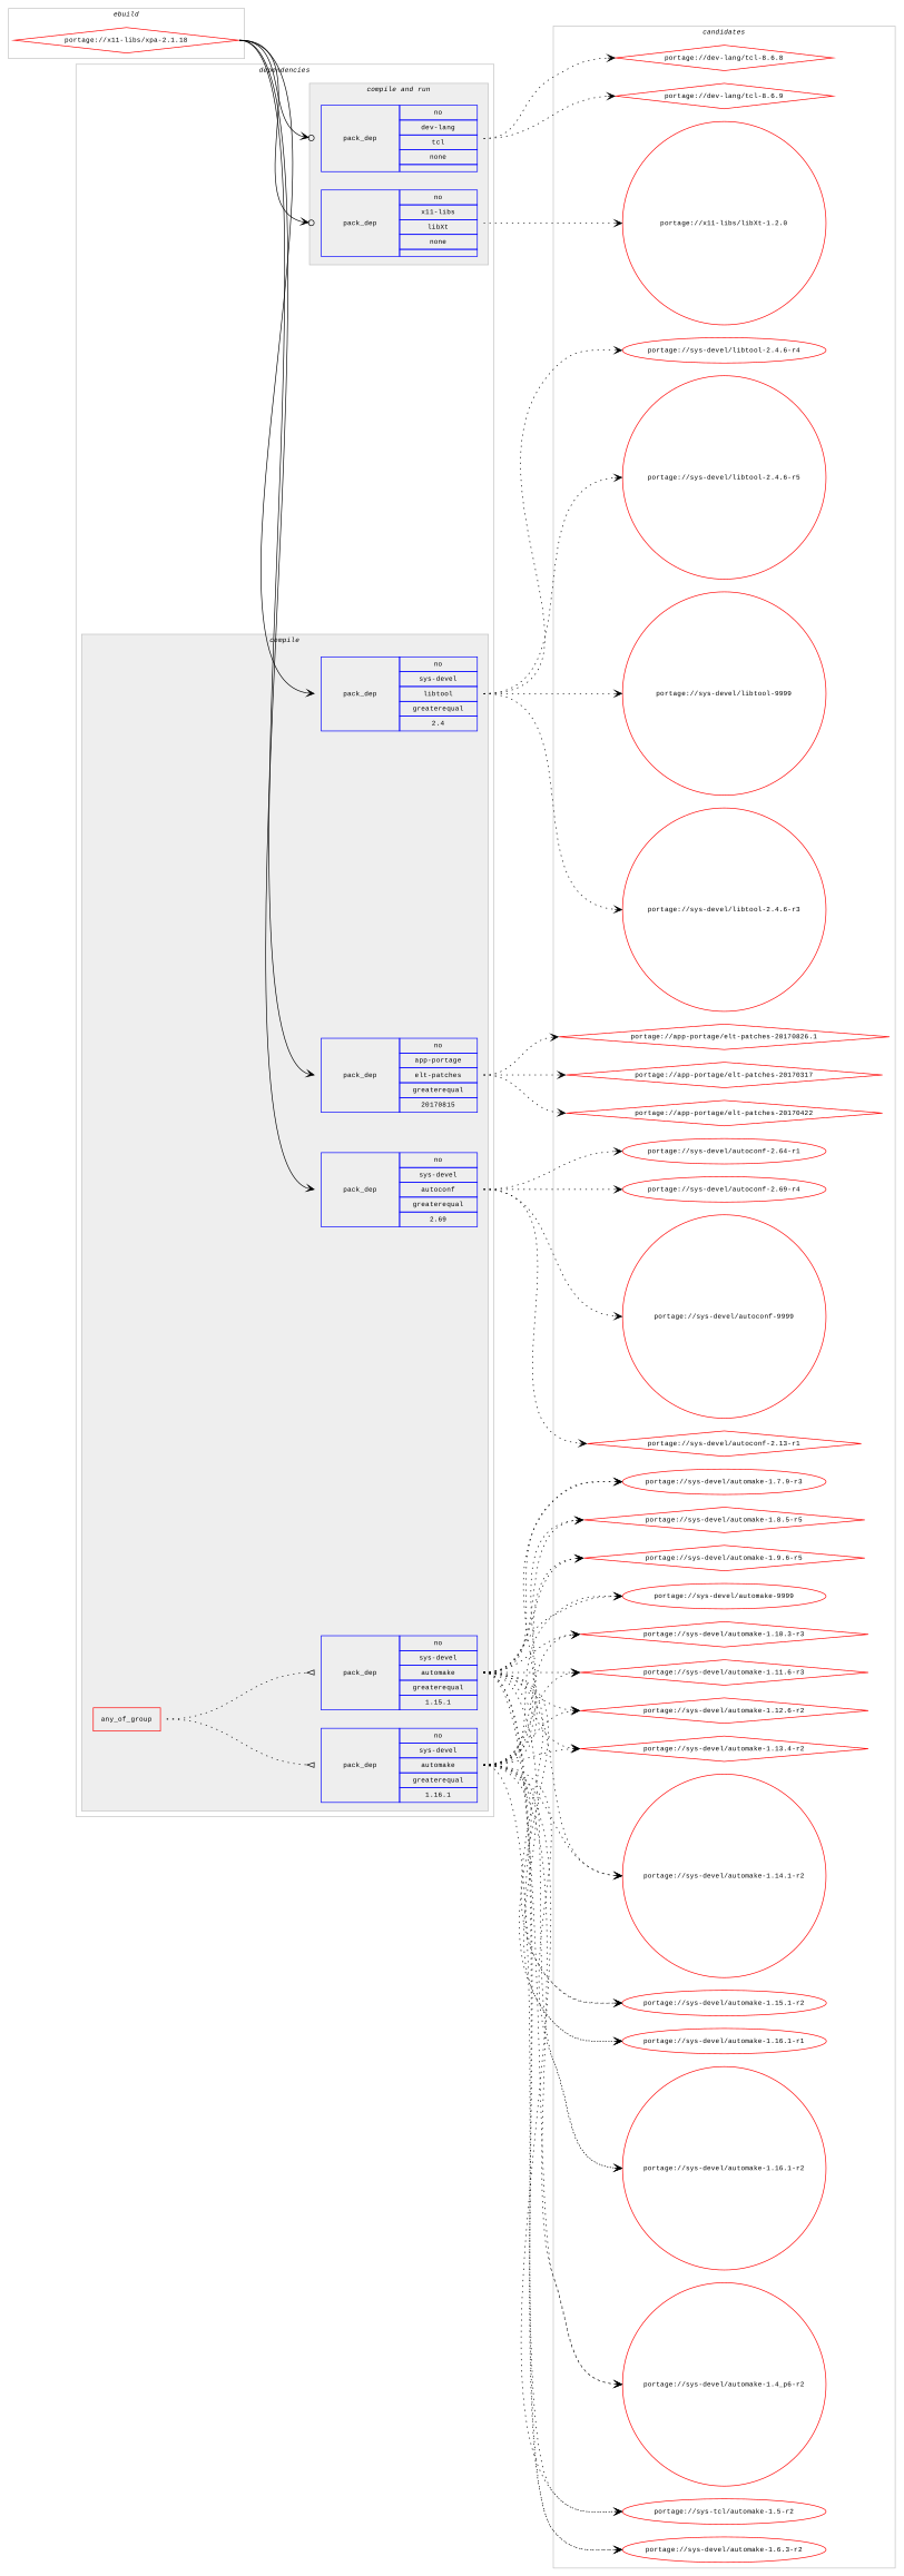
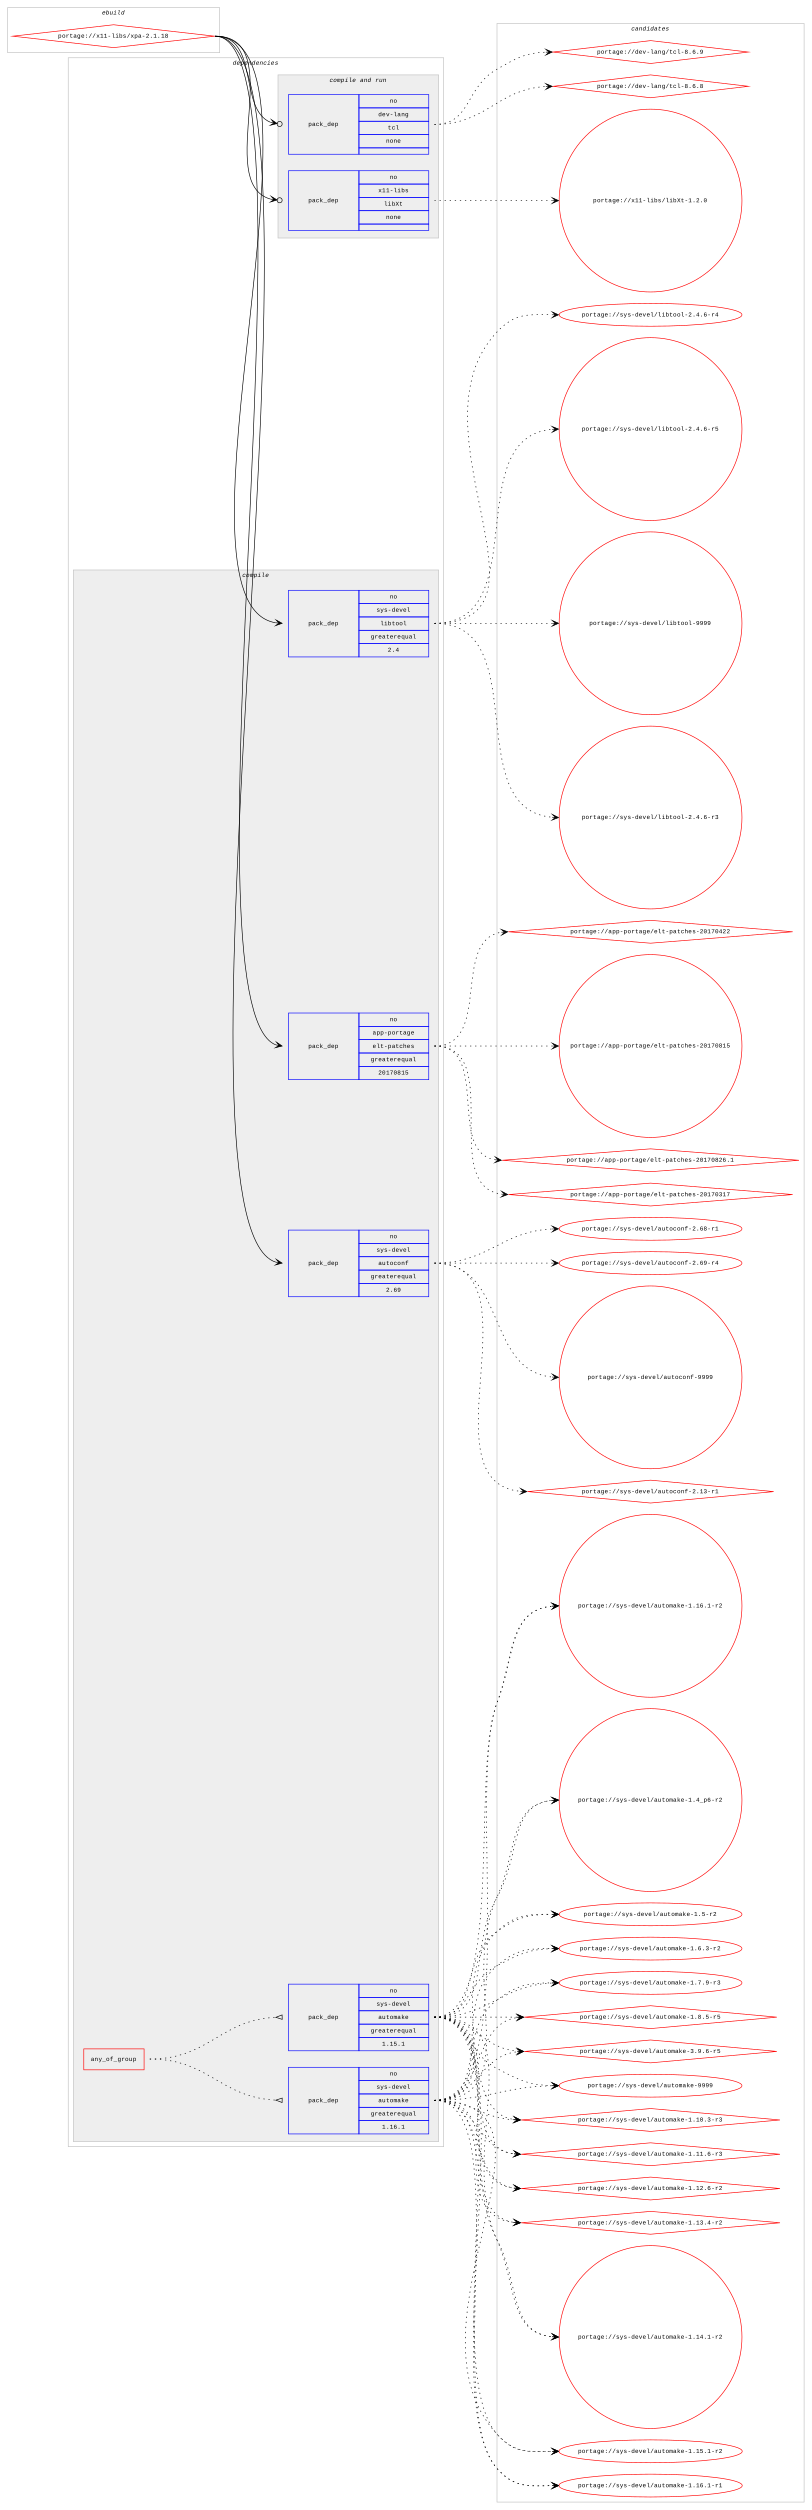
  digraph {
    compound=true
    concentrate=true
    fontname="Liberation Mono"
    fontsize=10
    newrank=true
    rankdir=LR
    ranksep=1.5
    node [color=red fontname="Liberation Mono" fontsize=10 shape=diamond]
    edge [arrowhead=vee fontname="Liberation Mono" headport=w style=dotted tailport=e weight=100]
    n1 [label="portage://x11-libs/xpa-2.1.18" width=4]
    n2 [color=blue label=<<TABLE BORDER="0" CELLBORDER="1" CELLSPACING="0" CELLPADDING="4" WIDTH="220"><TR><TD ROWSPAN="6" CELLPADDING="30">pack_dep</TD></TR><TR><TD WIDTH="110">no</TD></TR><TR><TD>sys-devel</TD></TR><TR><TD>automake</TD></TR><TR><TD>greaterequal</TD></TR><TR><TD>1.16.1</TD></TR></TABLE>> shape=none]
    n3 [color=blue label=<<TABLE BORDER="0" CELLBORDER="1" CELLSPACING="0" CELLPADDING="4" WIDTH="220"><TR><TD ROWSPAN="6" CELLPADDING="30">pack_dep</TD></TR><TR><TD WIDTH="110">no</TD></TR><TR><TD>sys-devel</TD></TR><TR><TD>automake</TD></TR><TR><TD>greaterequal</TD></TR><TR><TD>1.15.1</TD></TR></TABLE>> shape=none]
    n4 [label=<<TABLE BORDER="0" CELLBORDER="1" CELLSPACING="0" CELLPADDING="4"><TR><TD CELLPADDING="10">any_of_group</TD></TR></TABLE>> shape=none]
    n5 [color=blue label=<<TABLE BORDER="0" CELLBORDER="1" CELLSPACING="0" CELLPADDING="4" WIDTH="220"><TR><TD ROWSPAN="6" CELLPADDING="30">pack_dep</TD></TR><TR><TD WIDTH="110">no</TD></TR><TR><TD>app-portage</TD></TR><TR><TD>elt-patches</TD></TR><TR><TD>greaterequal</TD></TR><TR><TD>20170815</TD></TR></TABLE>> shape=none]
    n6 [color=blue label=<<TABLE BORDER="0" CELLBORDER="1" CELLSPACING="0" CELLPADDING="4" WIDTH="220"><TR><TD ROWSPAN="6" CELLPADDING="30">pack_dep</TD></TR><TR><TD WIDTH="110">no</TD></TR><TR><TD>sys-devel</TD></TR><TR><TD>autoconf</TD></TR><TR><TD>greaterequal</TD></TR><TR><TD>2.69</TD></TR></TABLE>> shape=none]
    n7 [color=blue label=<<TABLE BORDER="0" CELLBORDER="1" CELLSPACING="0" CELLPADDING="4" WIDTH="220"><TR><TD ROWSPAN="6" CELLPADDING="30">pack_dep</TD></TR><TR><TD WIDTH="110">no</TD></TR><TR><TD>sys-devel</TD></TR><TR><TD>libtool</TD></TR><TR><TD>greaterequal</TD></TR><TR><TD>2.4</TD></TR></TABLE>> shape=none]
    n8 [color=blue label=<<TABLE BORDER="0" CELLBORDER="1" CELLSPACING="0" CELLPADDING="4" WIDTH="220"><TR><TD ROWSPAN="6" CELLPADDING="30">pack_dep</TD></TR><TR><TD WIDTH="110">no</TD></TR><TR><TD>dev-lang</TD></TR><TR><TD>tcl</TD></TR><TR><TD>none</TD></TR><TR><TD></TD></TR></TABLE>> shape=none]
    n9 [color=blue label=<<TABLE BORDER="0" CELLBORDER="1" CELLSPACING="0" CELLPADDING="4" WIDTH="220"><TR><TD ROWSPAN="6" CELLPADDING="30">pack_dep</TD></TR><TR><TD WIDTH="110">no</TD></TR><TR><TD>x11-libs</TD></TR><TR><TD>libXt</TD></TR><TR><TD>none</TD></TR><TR><TD></TD></TR></TABLE>> shape=none]
    n10 [label="portage://sys-devel/automake-1.10.3-r3" width=4]
    n11 [label="portage://sys-devel/automake-1.11.6-r3" width=4]
    n12 [label="portage://sys-devel/automake-1.12.6-r2" width=4]
    n13 [label="portage://sys-devel/automake-1.13.4-r2" width=4]
    n14 [label="portage://sys-devel/automake-1.14.1-r2" shape=circle width=4]
    n15 [label="portage://sys-devel/automake-1.15.1-r2" shape=ellipse width=4]
    n16 [label="portage://sys-devel/automake-1.16.1-r1" shape=ellipse width=4]
    n17 [label="portage://sys-devel/automake-1.16.1-r2" shape=circle width=4]
    n18 [label="portage://sys-devel/automake-1.4_p6-r2" shape=circle width=4]
-   n19 [label="portage://sys-tcl/automake-1.5-r2" shape=ellipse width=4]
+   n19 [label="portage://sys-devel/automake-1.5-r2" shape=ellipse width=4]
    n20 [label="portage://sys-devel/automake-1.6.3-r2" shape=ellipse width=4]
    n21 [label="portage://sys-devel/automake-1.7.9-r3" shape=ellipse width=4]
    n22 [label="portage://sys-devel/automake-1.8.5-r5" width=4]
-   n23 [label="portage://sys-devel/automake-1.9.6-r5" width=4]
+   n23 [label="portage://sys-devel/automake-3.9.6-r5" width=4]
    n24 [label="portage://sys-devel/automake-9999" shape=ellipse width=4]
    n25 [label="portage://app-portage/elt-patches-20170317" width=4]
    n26 [label="portage://app-portage/elt-patches-20170422" width=4]
+   n27 [label="portage://app-portage/elt-patches-20170815" shape=circle width=4]
    n28 [label="portage://app-portage/elt-patches-20170826.1" width=4]
    n29 [label="portage://sys-devel/autoconf-2.13-r1" width=4]
-   n30 [label="portage://sys-devel/autoconf-2.64-r1" shape=ellipse width=4]
+   n30 [label="portage://sys-devel/autoconf-2.68-r1" shape=ellipse width=4]
    n31 [label="portage://sys-devel/autoconf-2.69-r4" shape=ellipse width=4]
    n32 [label="portage://sys-devel/autoconf-9999" shape=circle width=4]
    n33 [label="portage://sys-devel/libtool-2.4.6-r3" shape=circle width=4]
    n34 [label="portage://sys-devel/libtool-2.4.6-r4" shape=ellipse width=4]
    n35 [label="portage://sys-devel/libtool-2.4.6-r5" shape=circle width=4]
    n36 [label="portage://sys-devel/libtool-9999" shape=circle width=4]
    n37 [label="portage://dev-lang/tcl-8.6.8" width=4]
    n38 [label="portage://dev-lang/tcl-8.6.9" width=4]
    n39 [label="portage://x11-libs/libXt-1.2.0" shape=circle width=4]
    subgraph cluster_1 {
      color=gray
      label=<<i>ebuild</i>>
      rank=same
      n1
    }
    subgraph cluster_2 {
      color=gray
      label=<<i>dependencies</i>>
      subgraph cluster_3 {
        color=gray
        fillcolor="#eeeeee"
        label=<<i>compile</i>>
        style=filled
        subgraph sub_4 {
          color=gray
          fillcolor="#eeeeee"
          label=<<i>compile</i>>
          style=filled
          n4
          subgraph sub_5 {
            color=gray
            fillcolor="#eeeeee"
            label=<<i>compile</i>>
            style=filled
            n2
          }
          subgraph sub_6 {
            color=gray
            fillcolor="#eeeeee"
            label=<<i>compile</i>>
            style=filled
            n3
          }
        }
        subgraph sub_7 {
          color=gray
          fillcolor="#eeeeee"
          label=<<i>compile</i>>
          style=filled
          n5
        }
        subgraph sub_8 {
          color=gray
          fillcolor="#eeeeee"
          label=<<i>compile</i>>
          style=filled
          n6
        }
        subgraph sub_9 {
          color=gray
          fillcolor="#eeeeee"
          label=<<i>compile</i>>
          style=filled
          n7
        }
      }
      subgraph cluster_10 {
        color=gray
        fillcolor="#eeeeee"
        label=<<i>compile and run</i>>
        style=filled
        subgraph sub_11 {
          color=gray
          fillcolor="#eeeeee"
          label=<<i>compile and run</i>>
          style=filled
          n8
        }
        subgraph sub_12 {
          color=gray
          fillcolor="#eeeeee"
          label=<<i>compile and run</i>>
          style=filled
          n9
        }
      }
      subgraph cluster_13 {
        color=gray
        fillcolor="#eeeeee"
        label=<<i>run</i>>
        style=filled
      }
    }
    subgraph cluster_14 {
      color=gray
      label=<<i>candidates</i>>
      rank=same
      subgraph sub_15 {
        color=black
        label=<<i>candidates</i>>
        nodesep=1
        rank=same
        n10
        n11
        n12
        n13
        n14
        n15
        n16
        n17
        n18
        n19
        n20
        n21
        n22
        n23
        n24
      }
      subgraph sub_16 {
        color=black
        label=<<i>candidates</i>>
        nodesep=1
        rank=same
        n10
        n11
        n12
        n13
        n14
        n15
        n16
        n17
        n18
        n19
        n20
        n21
        n22
        n23
        n24
      }
      subgraph sub_17 {
        color=black
        label=<<i>candidates</i>>
        nodesep=1
        rank=same
        n25
        n26
+       n27
        n28
      }
      subgraph sub_18 {
        color=black
        label=<<i>candidates</i>>
        nodesep=1
        rank=same
        n29
        n30
        n31
        n32
      }
      subgraph sub_19 {
        color=black
        label=<<i>candidates</i>>
        nodesep=1
        rank=same
        n33
        n34
        n35
        n36
      }
      subgraph sub_20 {
        color=black
        label=<<i>candidates</i>>
        nodesep=1
        rank=same
        n37
        n38
      }
      subgraph sub_21 {
        color=black
        label=<<i>candidates</i>>
        nodesep=1
        rank=same
        n39
      }
    }
    n1 -> n5 [style=solid weight=20]
    n1 -> n6 [style=solid weight=20]
    n1 -> n7 [style=solid weight=20]
    n1 -> n8 [arrowhead=odotvee style=solid weight=20]
    n1 -> n9 [arrowhead=odotvee style=solid weight=20]
    n2 -> n10
    n2 -> n11
    n2 -> n12
    n2 -> n13
    n2 -> n14
    n2 -> n15
    n2 -> n16
    n2 -> n17
    n2 -> n18
    n2 -> n19
    n2 -> n20
    n2 -> n21
    n2 -> n22
    n2 -> n23
    n2 -> n24
    n3 -> n10
    n3 -> n11
    n3 -> n12
    n3 -> n13
    n3 -> n14
    n3 -> n15
    n3 -> n16
    n3 -> n17
    n3 -> n18
    n3 -> n19
    n3 -> n20
    n3 -> n21
    n3 -> n22
    n3 -> n23
    n3 -> n24
    n4 -> n2 [arrowhead=oinv weight=20]
    n4 -> n3 [arrowhead=oinv weight=20]
    n5 -> n25
    n5 -> n26
+   n5 -> n27
    n5 -> n28
    n6 -> n29
    n6 -> n30
    n6 -> n31
    n6 -> n32
    n7 -> n33
    n7 -> n34
    n7 -> n35
    n7 -> n36
    n8 -> n37
    n8 -> n38
    n9 -> n39
  }
